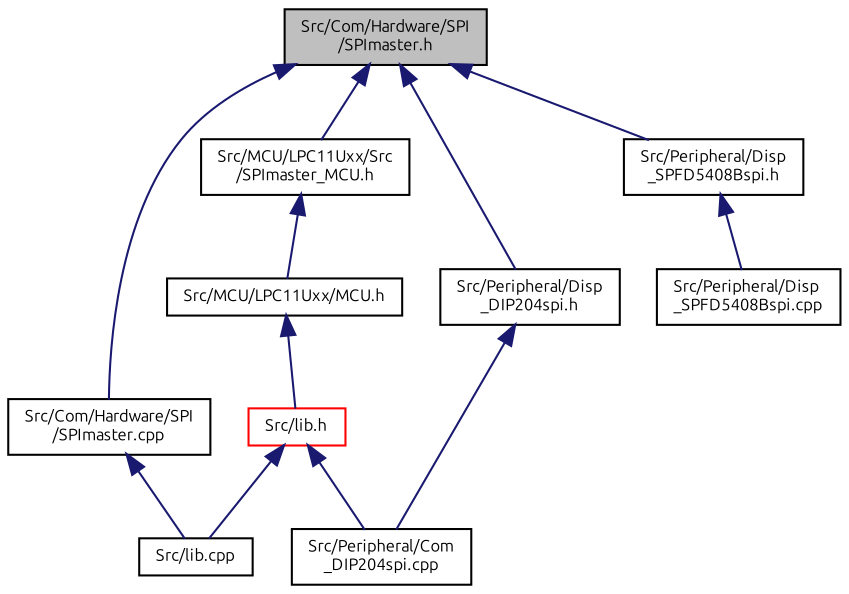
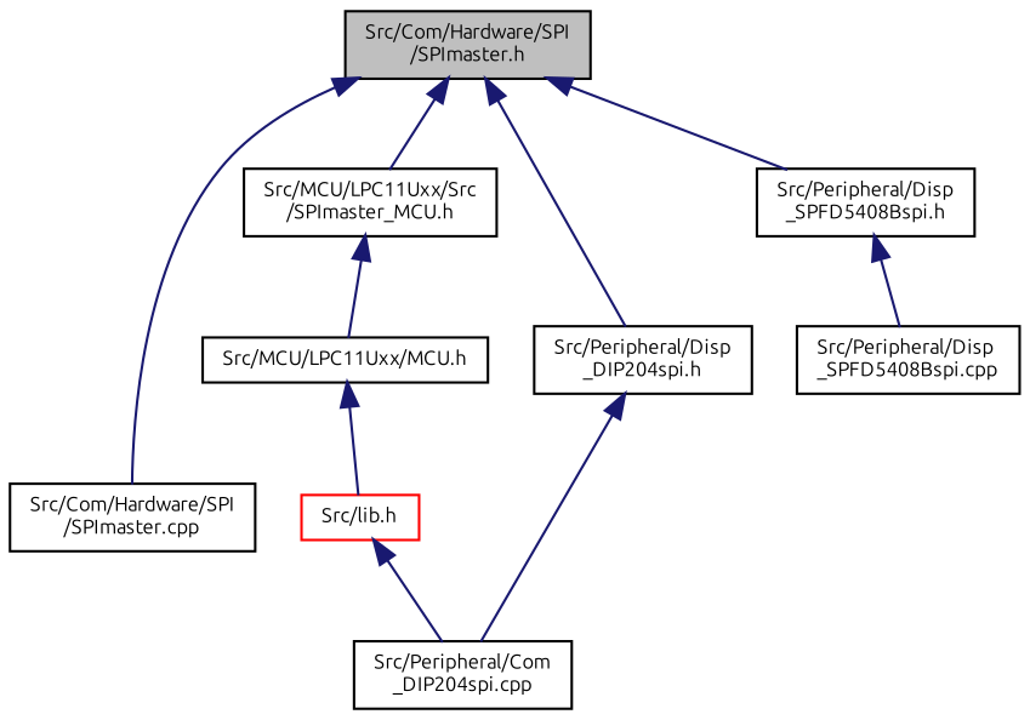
  digraph {
    fontname=Ubuntu
    node [color=black fillcolor=white fontname=Ubuntu fontsize=8 shape=record style=filled]
    edge [color=midnightblue dir=back fontname=Ubuntu fontsize=8 labelfontname=Sans labelfontsize=8 style=solid]
    n1 [fillcolor=grey75 fontcolor=black height=0.2 label="Src/Com/Hardware/SPI\l/SPImaster.h" width=0.4]
    n2 [height=0.2 label="Src/Com/Hardware/SPI\l/SPImaster.cpp" width=0.4]
    n3 [height=0.2 label="Src/MCU/LPC11Uxx/Src\l/SPImaster_MCU.h" width=0.4]
    n4 [height=0.2 label="Src/Peripheral/Disp\l_DIP204spi.h" width=0.4]
    n5 [height=0.2 label="Src/Peripheral/Disp\l_SPFD5408Bspi.h" width=0.4]
-   n6 [height=0.2 label="Src/lib.cpp" width=0.4]
    n7 [height=0.2 label="Src/MCU/LPC11Uxx/MCU.h" width=0.4]
    n8 [height=0.2 label="Src/Peripheral/Com\l_DIP204spi.cpp" width=0.4]
    n9 [height=0.2 label="Src/Peripheral/Disp\l_SPFD5408Bspi.cpp" width=0.4]
    n10 [color=red height=0.2 label="Src/lib.h" width=0.4]
    n1 -> n2
    n1 -> n3
    n1 -> n4
    n1 -> n5
-   n2 -> n6
    n3 -> n7
    n4 -> n8
    n5 -> n9
    n7 -> n10
-   n10 -> n6
    n10 -> n8
  }
